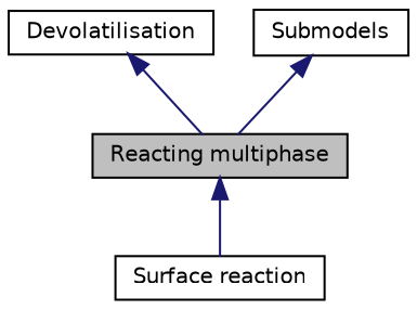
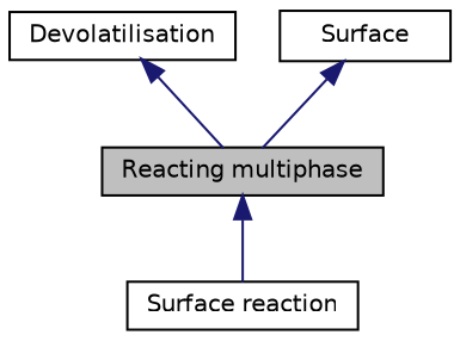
  digraph {
    rankdir=TB
    node [color=black fontname=Helvetica fontsize=10 shape=record]
    edge [color=midnightblue dir=back fontname=Helvetica fontsize=10 labelfontname=Helvetica labelfontsize=10 shape=plaintext style=solid]
    n1 [height=0.2 label=Devolatilisation width=0.4]
    n2 [fillcolor=grey75 fontcolor=black height=0.2 label="Reacting multiphase" style=filled width=0.4]
    n3 [height=0.2 label="Surface reaction" width=0.4]
-   n4 [height=0.2 label=Submodels width=0.4]
+   n4 [height=0.2 label=Surface width=0.4]
    n1 -> n2
    n2 -> n3
    n4 -> n2
  }
